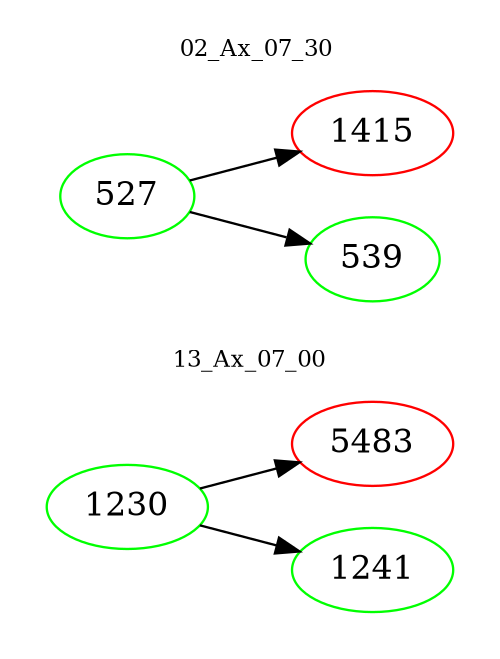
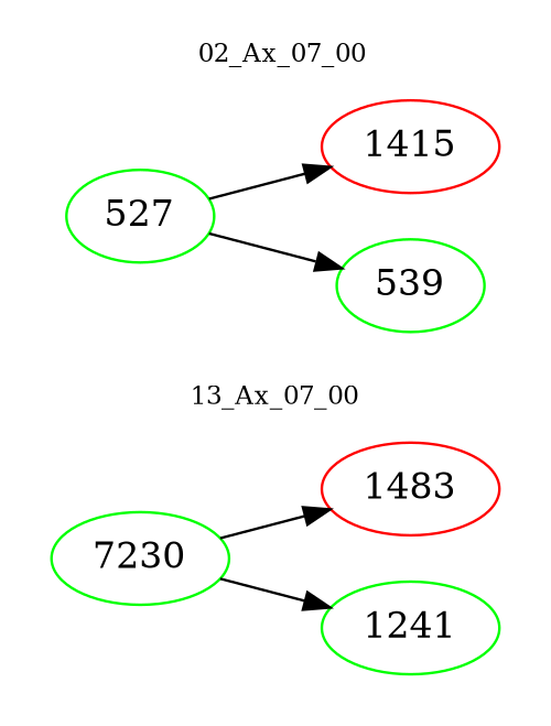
  digraph {
    rankdir=LR
    node [color=green]
    edge [color=black]
-   n1 [label=1230]
+   n1 [label=7230]
    n2 [label=1241]
-   n3 [color=red label=5483]
+   n3 [color=red label=1483]
    n4 [label=527]
    n5 [label=539]
    n6 [color=red label=1415]
    subgraph cluster_1 {
      color=white
      fontsize=10
      label="13_Ax_07_00"
      n1
      n2
      n3
    }
    subgraph cluster_2 {
      color=white
      fontsize=10
-     label="02_Ax_07_30"
+     label="02_Ax_07_00"
      n4
      n5
      n6
    }
    n1 -> n2
    n1 -> n3
    n4 -> n5
    n4 -> n6
  }
